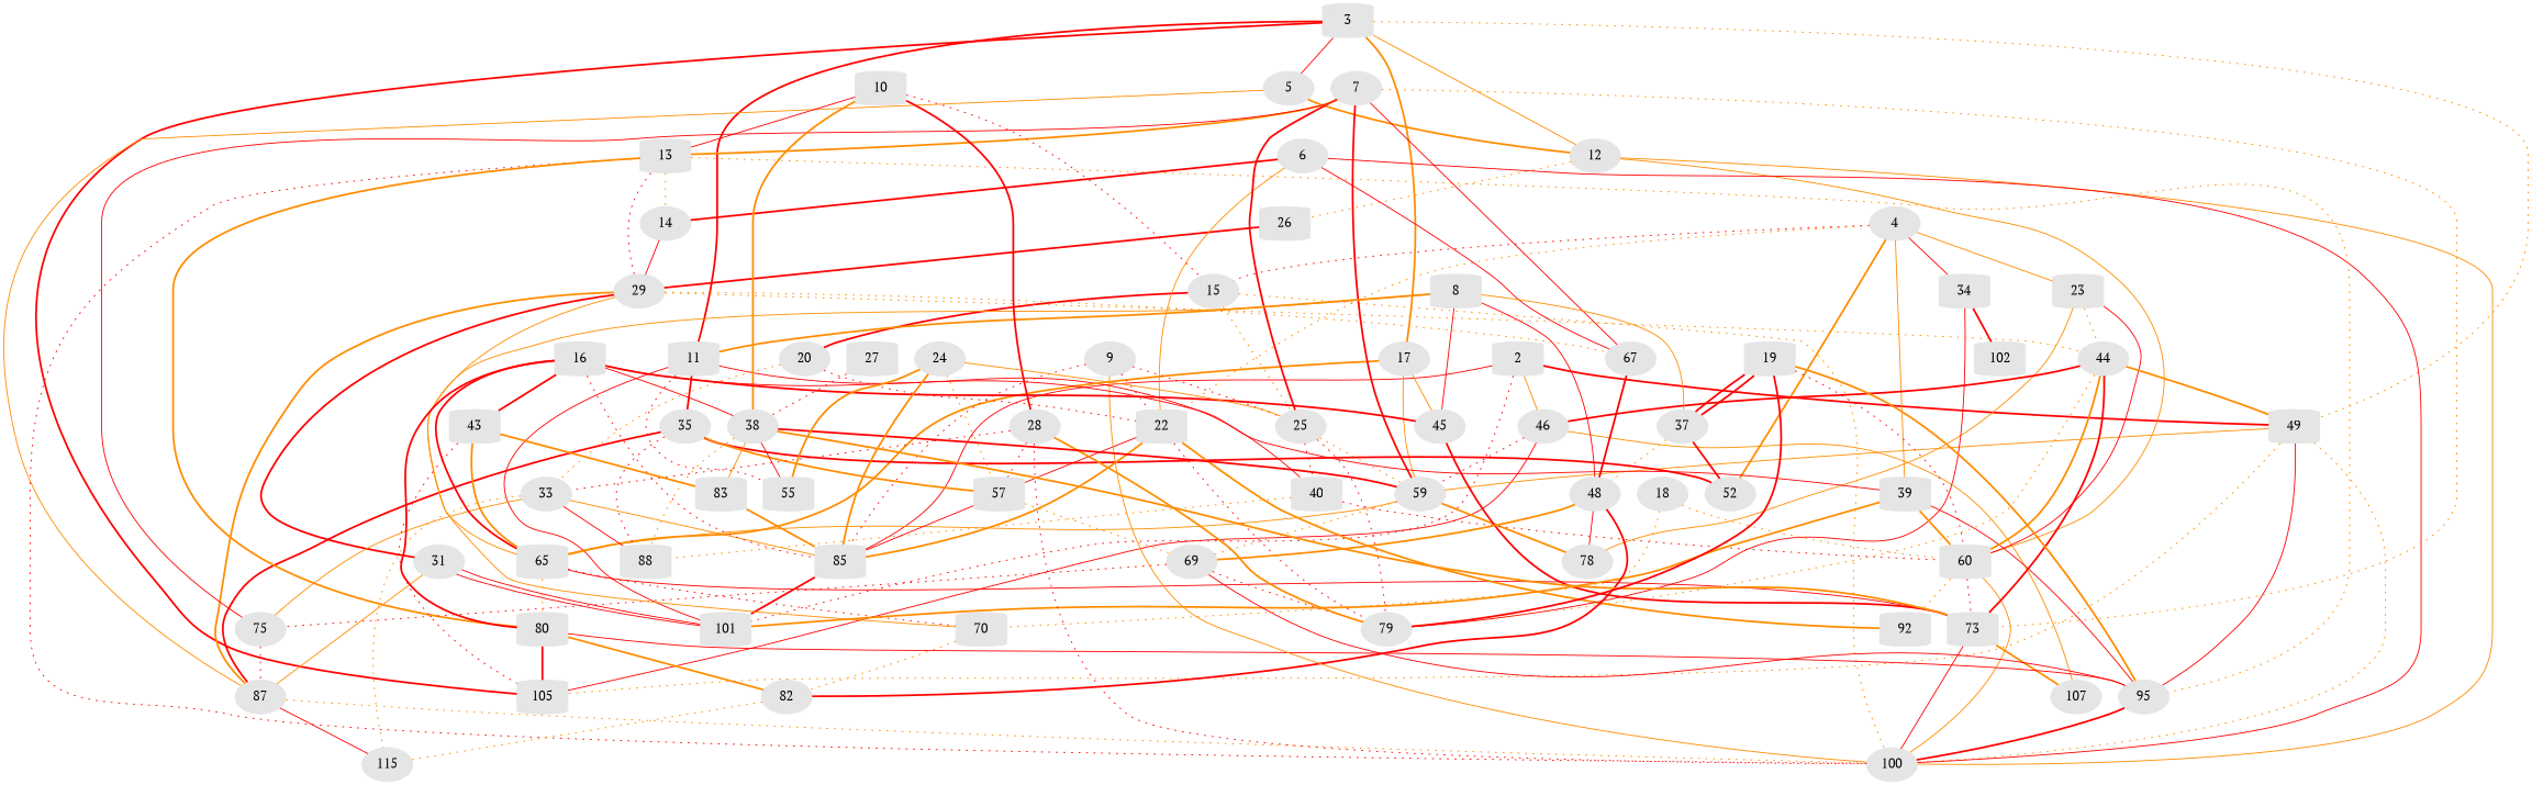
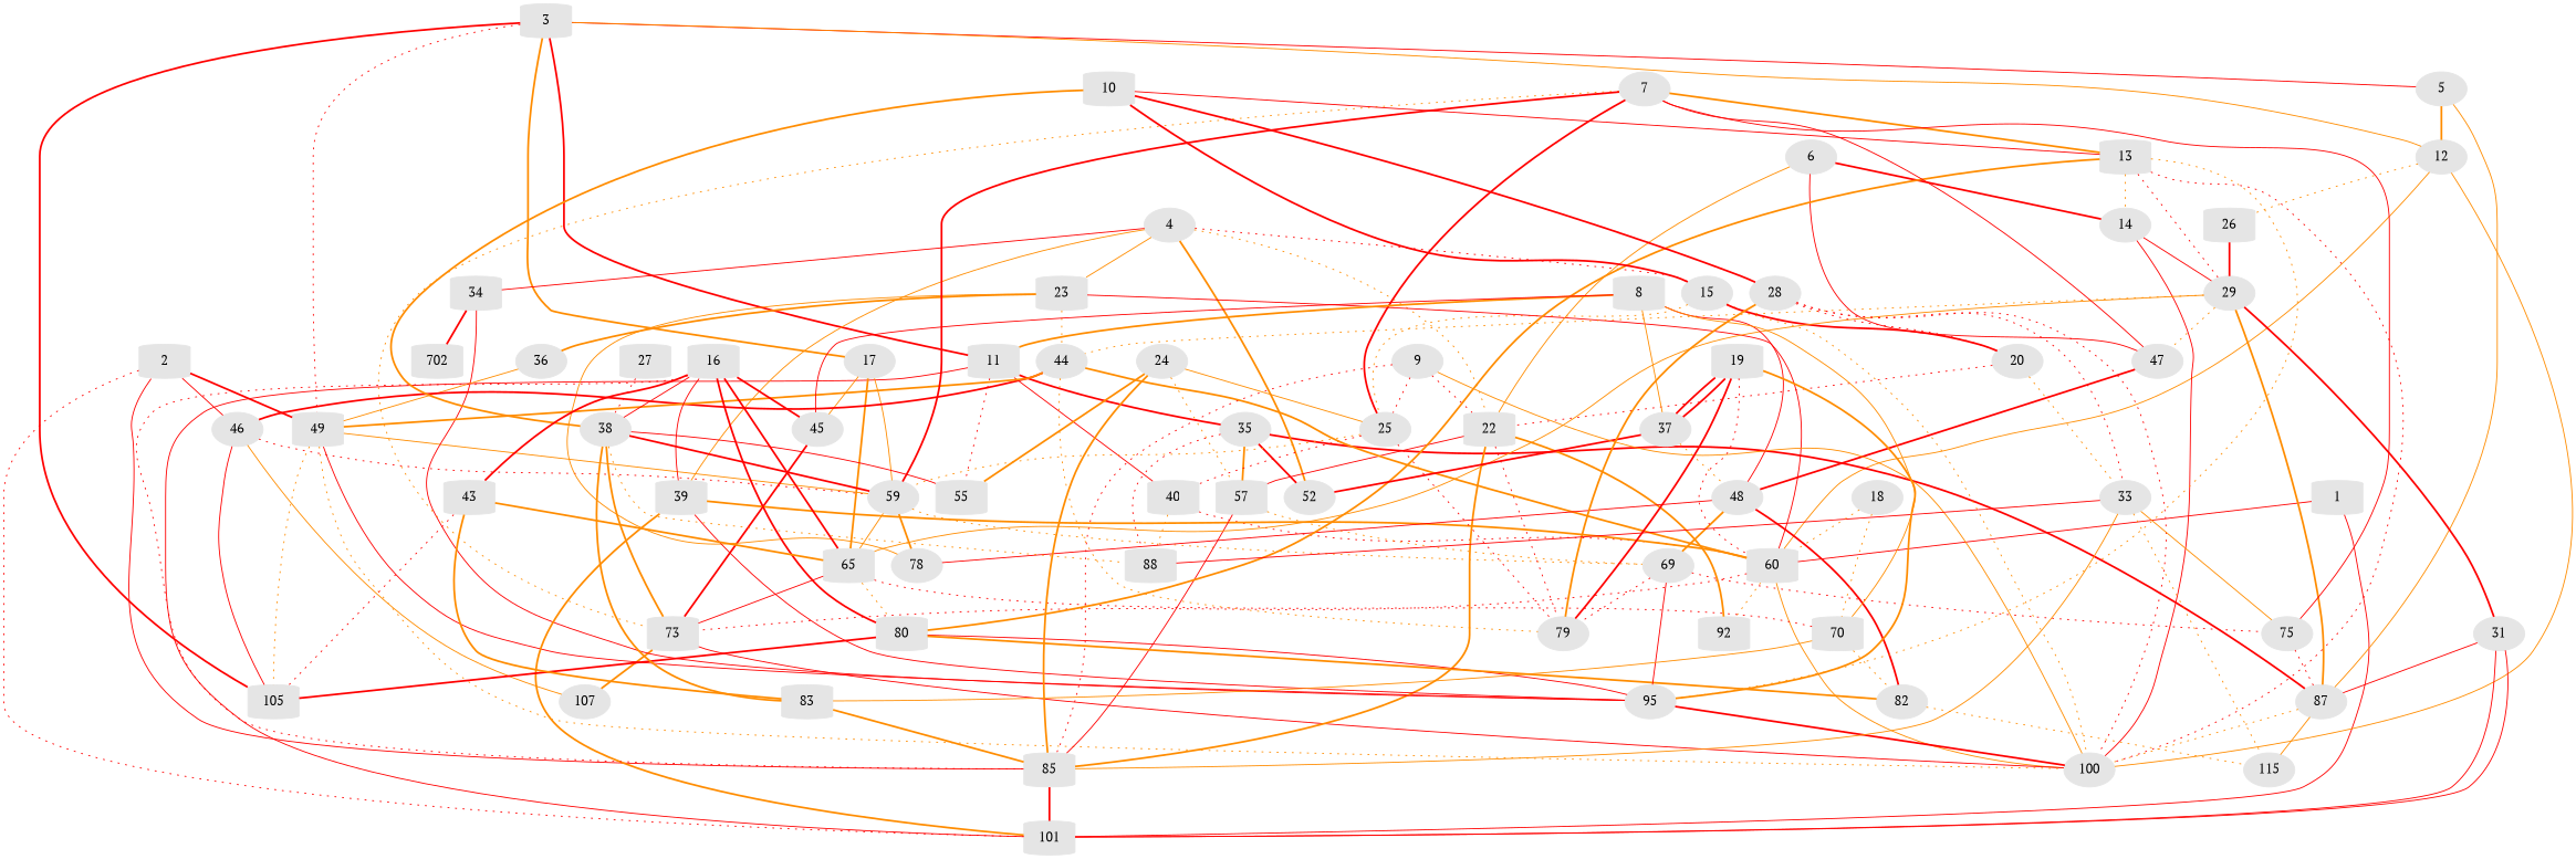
  graph {
    fontname="PT Serif"
    node [color=gray90 fontname="PT Serif" shape=ellipse style=filled]
    edge [color=red fontname="PT Serif" style=bold]
    60 [shape=cylinder super="+91"]
    100 [super="+113"]
    73 [shape=cylinder super="+77"]
    92 [shape=cylinder]
+   1 [shape=cylinder]
    101 [shape=cylinder]
    2 [shape=cylinder super="+99"]
    46 [super="+51"]
    49 [shape=cylinder super="+103"]
    85 [shape=cylinder super="+89"]
    105 [shape=cylinder super="+109"]
    59 [super="+112"]
    107
    95 [super="+114"]
-   102 [shape=cylinder]
+   102 [shape=cylinder label=702]
    3 [shape=cylinder super="+21"]
    5
    11 [shape=cylinder super="+86"]
    12 [super="+94"]
    17 [super="+76"]
    87 [super="+116"]
    35 [super="+56"]
    40 [shape=cylinder super="+67"]
    55 [shape=cylinder super="+63"]
    26 [shape=cylinder]
    45 [super="+106"]
    65 [shape=cylinder super="+97"]
    4 [super="+104"]
    15 [super="+62"]
    22 [shape=cylinder super="+30"]
    23 [shape=cylinder super="+66"]
    34 [shape=cylinder]
    39 [shape=cylinder super="+68"]
    52
    25 [super="+90"]
    20
    79 [super="+93"]
    57 [shape=cylinder super="+72"]
+   36
    44 [super="+58"]
    78
    115
    6 [super="+41"]
    14
-   47 [label=67]
+   47
    29 [super="+81"]
    48 [super="+117"]
    13 [shape=cylinder super="+111"]
    80 [shape=cylinder super="+108"]
    7
    75
    69 [super="+84"]
    8 [shape=cylinder]
    37 [super="+42"]
    70 [shape=cylinder]
    82 [super="+98"]
    83 [shape=cylinder]
    9 [super="+54"]
    10 [shape=cylinder super="+110"]
    28 [super="+50"]
    38 [super="+71"]
    33 [super="+61"]
    88 [shape=cylinder super="+96"]
    31 [super="+32"]
    16 [shape=cylinder super="+53"]
    43 [shape=cylinder]
    18
    19 [shape=cylinder]
    24 [super="+64"]
    27 [shape=cylinder]
    60 -- 100 [color=darkorange style=solid]
    60 -- 73 [style=dotted]
    60 -- 92 [color=darkorange style=dotted]
    73 -- 100 [style=solid]
    73 -- 107 [color=darkorange]
+   1 -- 60 [style=solid]
+   1 -- 101 [style=solid]
    2 -- 101 [style=dotted]
-   2 -- 46 [color=darkorange style=solid]
+   2 -- 46 [style=solid]
    2 -- 49
    2 -- 85 [style=solid]
    46 -- 105 [style=solid]
    46 -- 59 [style=dotted]
    46 -- 107 [color=darkorange style=solid]
    49 -- 100 [color=darkorange style=dotted]
    49 -- 105 [color=darkorange style=dotted]
    49 -- 59 [color=darkorange style=solid]
    49 -- 95 [style=solid]
    85 -- 101
    59 -- 65 [color=darkorange style=solid]
    59 -- 78 [color=darkorange]
    59 -- 69 [color=darkorange style=dotted]
    95 -- 100
-   3 -- 49 [color=darkorange style=dotted]
+   3 -- 49 [style=dotted]
    3 -- 105
    3 -- 5 [style=solid]
    3 -- 11
    3 -- 12 [color=darkorange style=solid]
    3 -- 17 [color=darkorange]
    5 -- 12 [color=darkorange]
    5 -- 87 [color=darkorange style=solid]
    11 -- 101 [style=solid]
    11 -- 35
    11 -- 40 [style=solid]
    11 -- 55 [style=dotted]
    12 -- 60 [color=darkorange style=solid]
    12 -- 100 [color=darkorange style=solid]
    12 -- 26 [color=darkorange style=dotted]
    17 -- 59 [color=darkorange style=solid]
    17 -- 45 [color=darkorange style=solid]
    17 -- 65 [color=darkorange]
    87 -- 100 [color=darkorange style=dotted]
-   87 -- 115 [style=solid]
+   87 -- 115 [color=darkorange style=solid]
    35 -- 87
    35 -- 52
    35 -- 57 [color=darkorange]
    35 -- 88 [style=dotted]
    40 -- 60 [style=dotted]
    40 -- 88 [color=darkorange style=dotted]
    26 -- 29
    45 -- 73
    65 -- 73 [style=solid]
    65 -- 80 [color=darkorange style=dotted]
    65 -- 70 [style=dotted]
    4 -- 15 [style=dotted]
    4 -- 22 [color=darkorange style=dotted]
    4 -- 23 [color=darkorange style=solid]
    4 -- 34 [style=solid]
    4 -- 39 [color=darkorange style=solid]
    4 -- 52 [color=darkorange]
    15 -- 100 [color=darkorange style=dotted weight=2]
    15 -- 25 [color=darkorange style=dotted]
    15 -- 20
    22 -- 92 [color=darkorange]
    22 -- 85 [color=darkorange]
    22 -- 79 [style=dotted]
    22 -- 57 [style=solid]
    23 -- 60 [style=solid]
+   23 -- 36 [color=darkorange]
    23 -- 44 [color=darkorange style=dotted]
    23 -- 78 [color=darkorange style=solid]
-   34 -- 79 [style=solid]
+   34 -- 95 [style=solid]
    34 -- 102
    39 -- 60 [color=darkorange]
    39 -- 101 [color=darkorange]
    39 -- 95 [style=solid]
    25 -- 59 [color=darkorange style=dotted]
    25 -- 40 [style=dotted]
    25 -- 79 [style=dotted]
    20 -- 22 [style=dotted]
    20 -- 33 [color=darkorange style=dotted]
    57 -- 85 [style=solid]
    57 -- 69 [color=darkorange style=dotted]
+   36 -- 49 [color=darkorange style=solid]
    44 -- 60 [color=darkorange]
-   44 -- 73
    44 -- 46
    44 -- 49 [color=darkorange]
    44 -- 79 [color=darkorange style=dotted]
-   6 -- 100 [style=solid]
+   14 -- 100 [style=solid]
    6 -- 22 [color=darkorange style=solid]
    6 -- 14
    6 -- 47 [style=solid]
    14 -- 29 [style=solid]
    47 -- 48
    29 -- 87 [color=darkorange]
    29 -- 65 [color=darkorange style=solid]
    29 -- 44 [color=darkorange style=dotted]
    29 -- 47 [color=darkorange style=dotted]
    29 -- 31
    48 -- 78 [style=solid]
    48 -- 69 [color=darkorange]
    48 -- 82
    13 -- 100 [style=dotted]
    13 -- 95 [color=darkorange style=dotted]
    13 -- 14 [color=darkorange style=dotted]
    13 -- 29 [style=dotted]
    13 -- 80 [color=darkorange]
    80 -- 105
    80 -- 95 [style=solid]
    80 -- 82 [color=darkorange]
    7 -- 73 [color=darkorange style=dotted]
    7 -- 59
    7 -- 25
    7 -- 47 [style=solid]
    7 -- 13 [color=darkorange]
    7 -- 75 [style=solid]
    75 -- 87 [style=dotted]
    69 -- 95 [style=solid]
    69 -- 79 [style=dotted]
    69 -- 75 [style=dotted]
    8 -- 11 [color=darkorange]
    8 -- 45 [style=solid]
    8 -- 48 [style=solid]
    8 -- 37 [color=darkorange style=solid]
    8 -- 70 [color=darkorange style=solid]
    37 -- 52
    37 -- 48 [color=darkorange style=dotted]
    70 -- 82 [color=darkorange style=dotted]
+   70 -- 83 [color=darkorange style=solid]
    82 -- 115 [color=darkorange style=dotted]
    83 -- 85 [color=darkorange]
    9 -- 100 [color=darkorange style=solid]
    9 -- 85 [style=dotted]
    9 -- 22 [style=dotted]
    9 -- 25 [style=dotted]
-   10 -- 15 [style=dotted]
+   10 -- 15
    10 -- 13 [style=solid]
    10 -- 28
    10 -- 38 [color=darkorange]
    28 -- 100 [style=dotted]
    28 -- 79 [color=darkorange]
-   28 -- 57 [style=dotted]
+   28 -- 20 [style=dotted]
    28 -- 33 [style=dotted]
    38 -- 73 [color=darkorange]
    38 -- 59
    38 -- 55 [style=solid]
-   38 -- 83 [color=darkorange style=solid]
+   38 -- 83 [color=darkorange]
    38 -- 88 [color=darkorange style=dotted]
    33 -- 85 [color=darkorange style=solid]
    33 -- 115 [color=darkorange style=dotted]
    33 -- 75 [color=darkorange style=solid]
    33 -- 88 [style=solid]
    31 -- 101 [style=solid]
    31 -- 101 [style=solid]
-   31 -- 87 [color=darkorange style=solid]
+   31 -- 87 [style=solid]
    16 -- 85 [style=dotted]
    16 -- 45
    16 -- 65
    16 -- 39 [style=solid]
    16 -- 80
    16 -- 38 [style=solid weight=2]
    16 -- 43
    43 -- 105 [style=dotted]
    43 -- 65 [color=darkorange]
    43 -- 83 [color=darkorange]
    18 -- 60 [color=darkorange style=dotted]
    18 -- 70 [color=darkorange style=dotted]
    19 -- 60 [style=dotted]
    19 -- 95 [color=darkorange]
    19 -- 79
    19 -- 37
    19 -- 37
    24 -- 85 [color=darkorange]
    24 -- 55 [color=darkorange]
    24 -- 25 [color=darkorange style=solid]
    24 -- 57 [color=darkorange style=dotted]
    27 -- 38 [style=dotted weight=2]
  }
